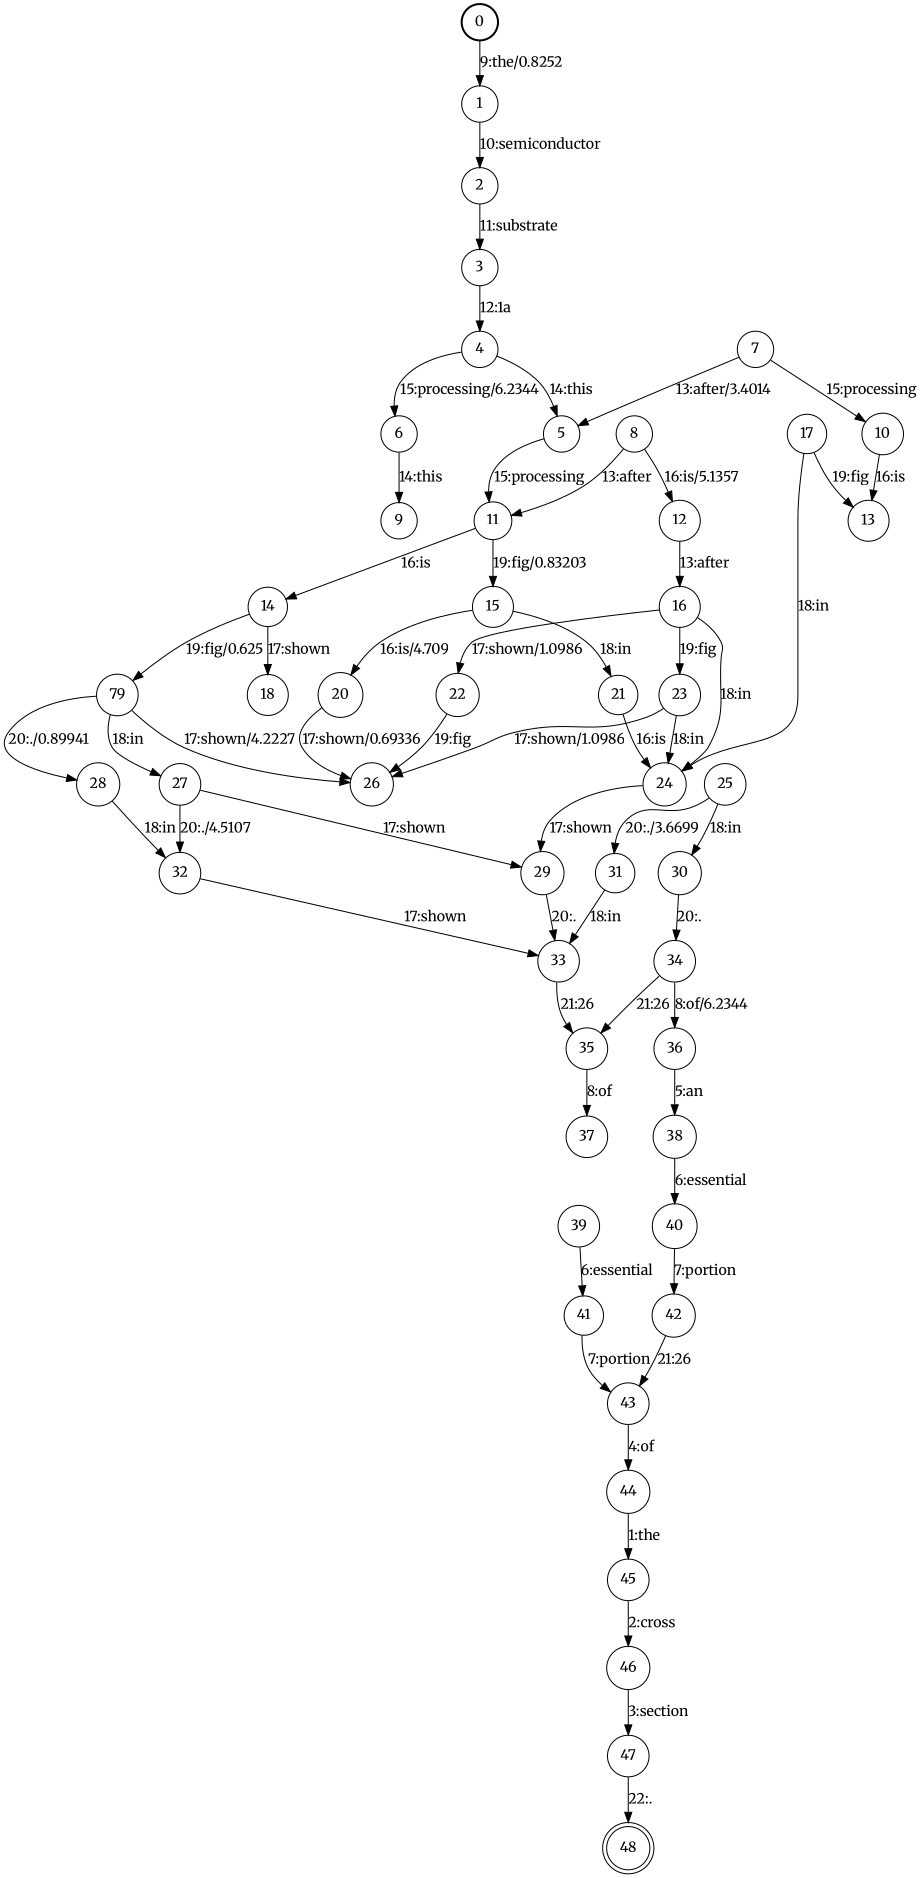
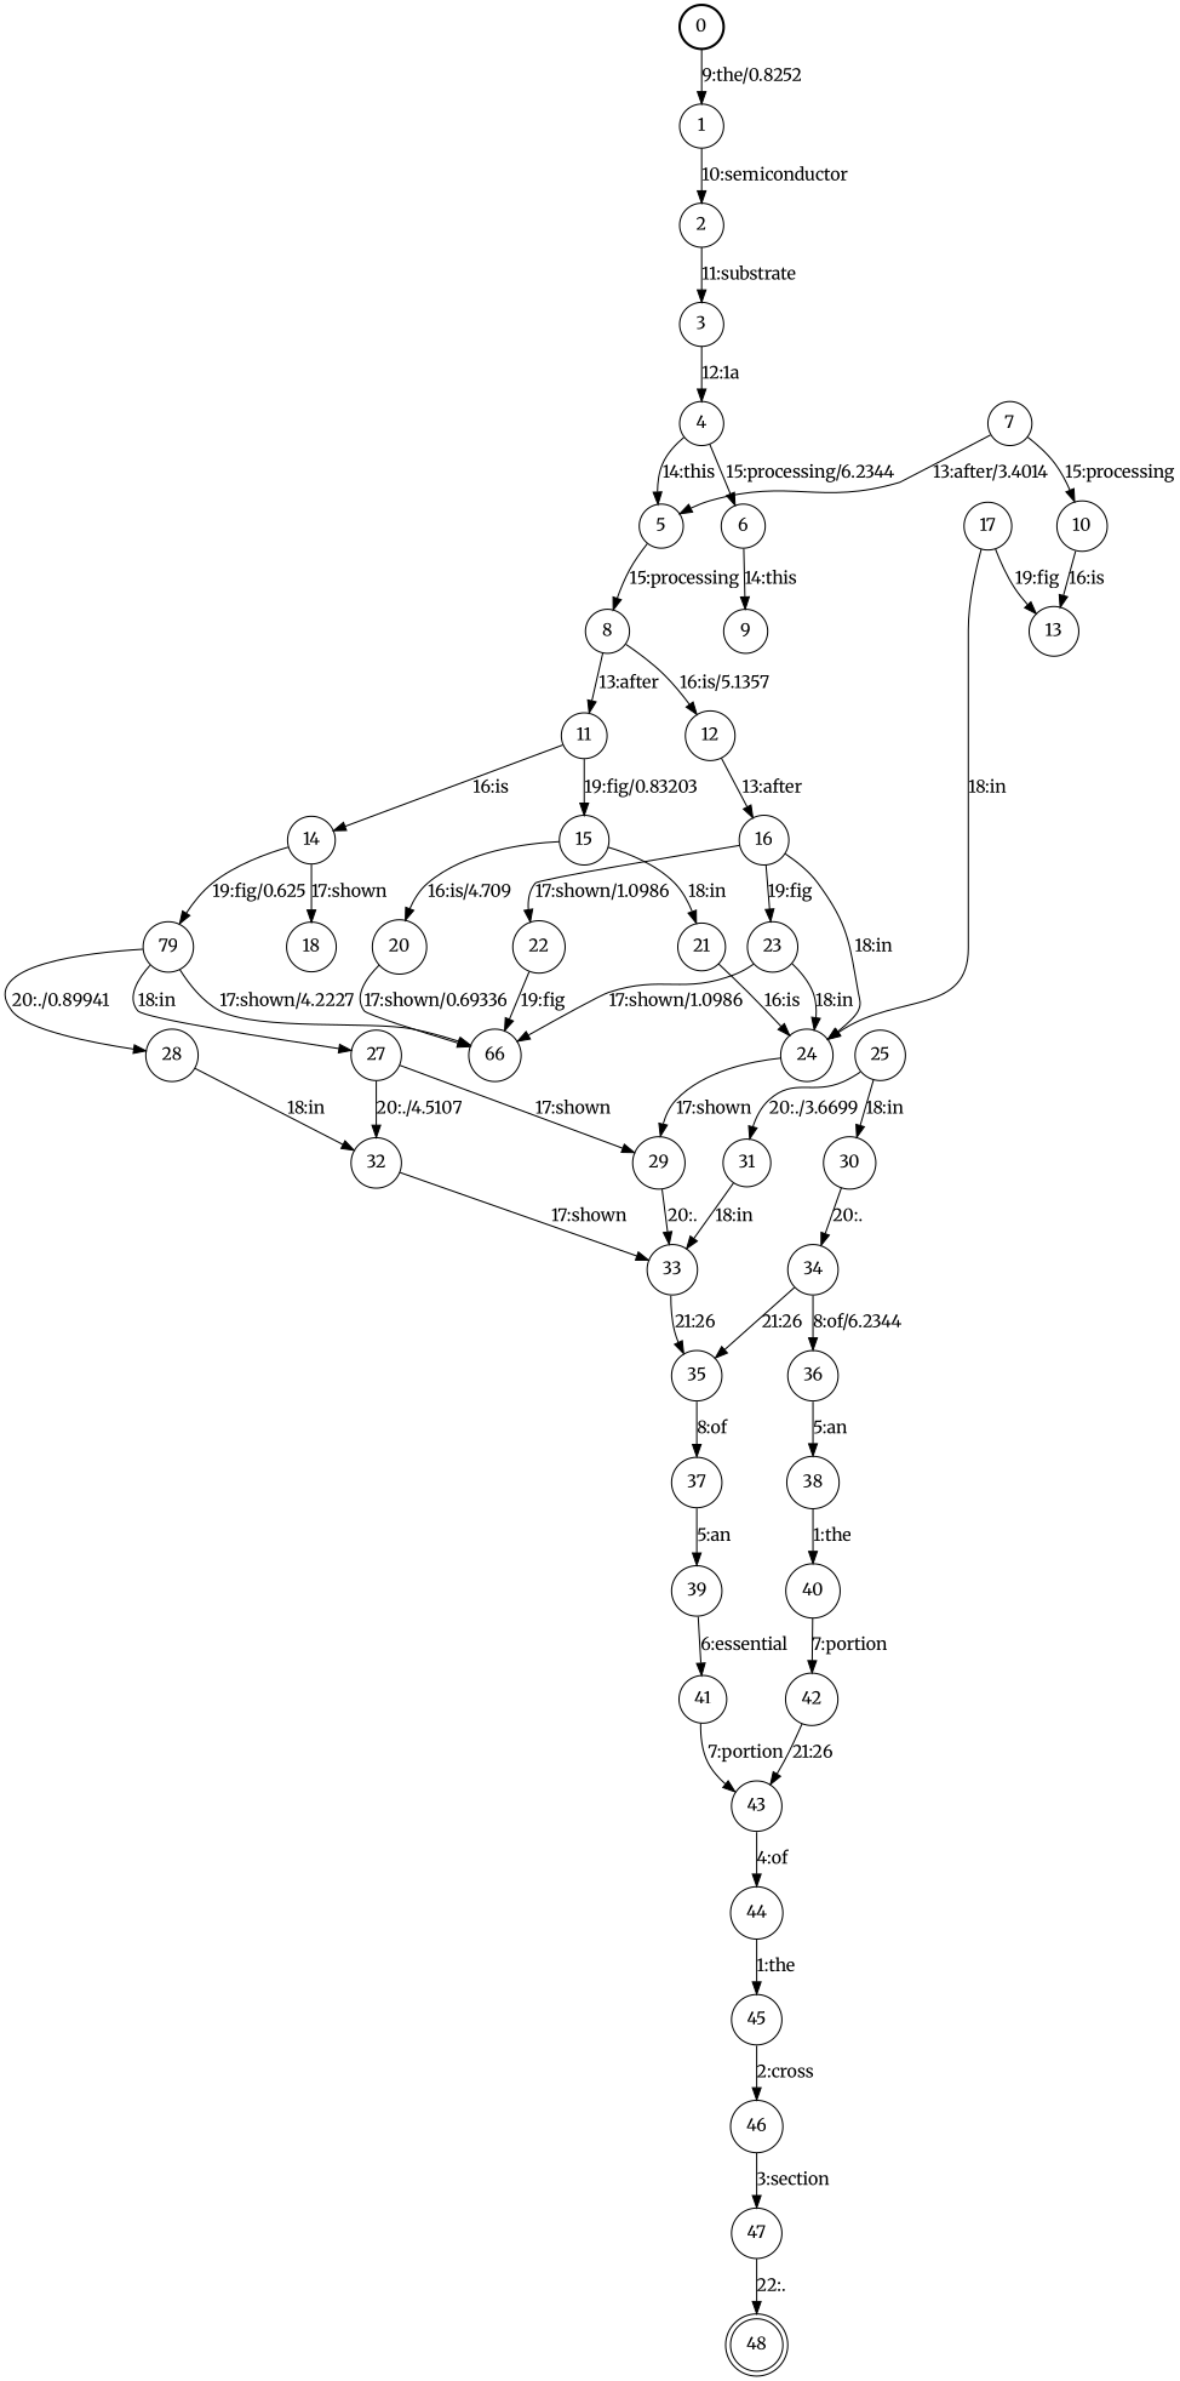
  digraph {
    fontname=Merriweather
    nodesep=0.25
    rankdir=TB
    ranksep=0.4
    node [fontname=Merriweather fontsize=14 shape=circle style=solid]
    edge [fontname=Merriweather fontsize=14]
    n1 [label=0 style=bold]
    n2 [label=1]
    n3 [label=2]
    n4 [label=3]
    n5 [label=4]
    n6 [label=5]
    n7 [label=6]
    n8 [label=8]
    n9 [label=9]
    n10 [label=7]
    n11 [label=10]
    n12 [label=11]
    n13 [label=12]
    n14 [label=13]
    n15 [label=14]
    n16 [label=15]
    n17 [label=16]
    n18 [label=18]
    n19 [label=79]
    n20 [label=20]
    n21 [label=21]
    n22 [label=22]
    n23 [label=23]
    n24 [label=24]
    n25 [label=17]
-   n26 [label=26]
+   n26 [label=66]
    n27 [label=27]
    n28 [label=28]
    n29 [label=29]
    n30 [label=25]
    n31 [label=30]
    n32 [label=31]
    n33 [label=32]
    n34 [label=33]
    n35 [label=34]
    n36 [label=35]
    n37 [label=36]
    n38 [label=37]
    n39 [label=38]
    n40 [label=39]
    n41 [label=40]
    n42 [label=41]
    n43 [label=42]
    n44 [label=43]
    n45 [label=44]
    n46 [label=45]
    n47 [label=46]
    n48 [label=47]
    n49 [label=48 shape=doublecircle]
    n1 -> n2 [label="9:the/0.8252"]
    n2 -> n3 [label="10:semiconductor"]
    n3 -> n4 [label="11:substrate"]
    n4 -> n5 [label="12:1a"]
    n5 -> n6 [label="14:this"]
    n5 -> n7 [label="15:processing/6.2344"]
-   n6 -> n12 [label="15:processing"]
+   n6 -> n8 [label="15:processing"]
    n7 -> n9 [label="14:this"]
    n8 -> n12 [label="13:after"]
    n8 -> n13 [label="16:is/5.1357"]
    n10 -> n6 [label="13:after/3.4014"]
    n10 -> n11 [label="15:processing"]
    n11 -> n14 [label="16:is"]
    n12 -> n15 [label="16:is"]
    n12 -> n16 [label="19:fig/0.83203"]
    n13 -> n17 [label="13:after"]
    n15 -> n18 [label="17:shown"]
    n15 -> n19 [label="19:fig/0.625"]
    n16 -> n20 [label="16:is/4.709"]
    n16 -> n21 [label="18:in"]
    n17 -> n22 [label="17:shown/1.0986"]
    n17 -> n23 [label="19:fig"]
    n17 -> n24 [label="18:in"]
    n19 -> n26 [label="17:shown/4.2227"]
    n19 -> n27 [label="18:in"]
    n19 -> n28 [label="20:./0.89941"]
    n20 -> n26 [label="17:shown/0.69336"]
    n21 -> n24 [label="16:is"]
    n22 -> n26 [label="19:fig"]
    n23 -> n24 [label="18:in"]
    n23 -> n26 [label="17:shown/1.0986"]
    n24 -> n29 [label="17:shown"]
    n25 -> n14 [label="19:fig"]
    n25 -> n24 [label="18:in"]
    n27 -> n29 [label="17:shown"]
    n27 -> n33 [label="20:./4.5107"]
    n28 -> n33 [label="18:in"]
    n29 -> n34 [label="20:."]
    n30 -> n31 [label="18:in"]
    n30 -> n32 [label="20:./3.6699"]
    n31 -> n35 [label="20:."]
    n32 -> n34 [label="18:in"]
    n33 -> n34 [label="17:shown"]
    n34 -> n36 [label="21:26"]
    n35 -> n36 [label="21:26"]
    n35 -> n37 [label="8:of/6.2344"]
    n36 -> n38 [label="8:of"]
    n37 -> n39 [label="5:an"]
-   n39 -> n41 [label="6:essential"]
+   n38 -> n40 [label="5:an"]
+   n39 -> n41 [label="1:the"]
    n40 -> n42 [label="6:essential"]
    n41 -> n43 [label="7:portion"]
    n42 -> n44 [label="7:portion"]
    n43 -> n44 [label="21:26"]
    n44 -> n45 [label="4:of"]
    n45 -> n46 [label="1:the"]
    n46 -> n47 [label="2:cross"]
    n47 -> n48 [label="3:section"]
    n48 -> n49 [label="22:."]
  }
